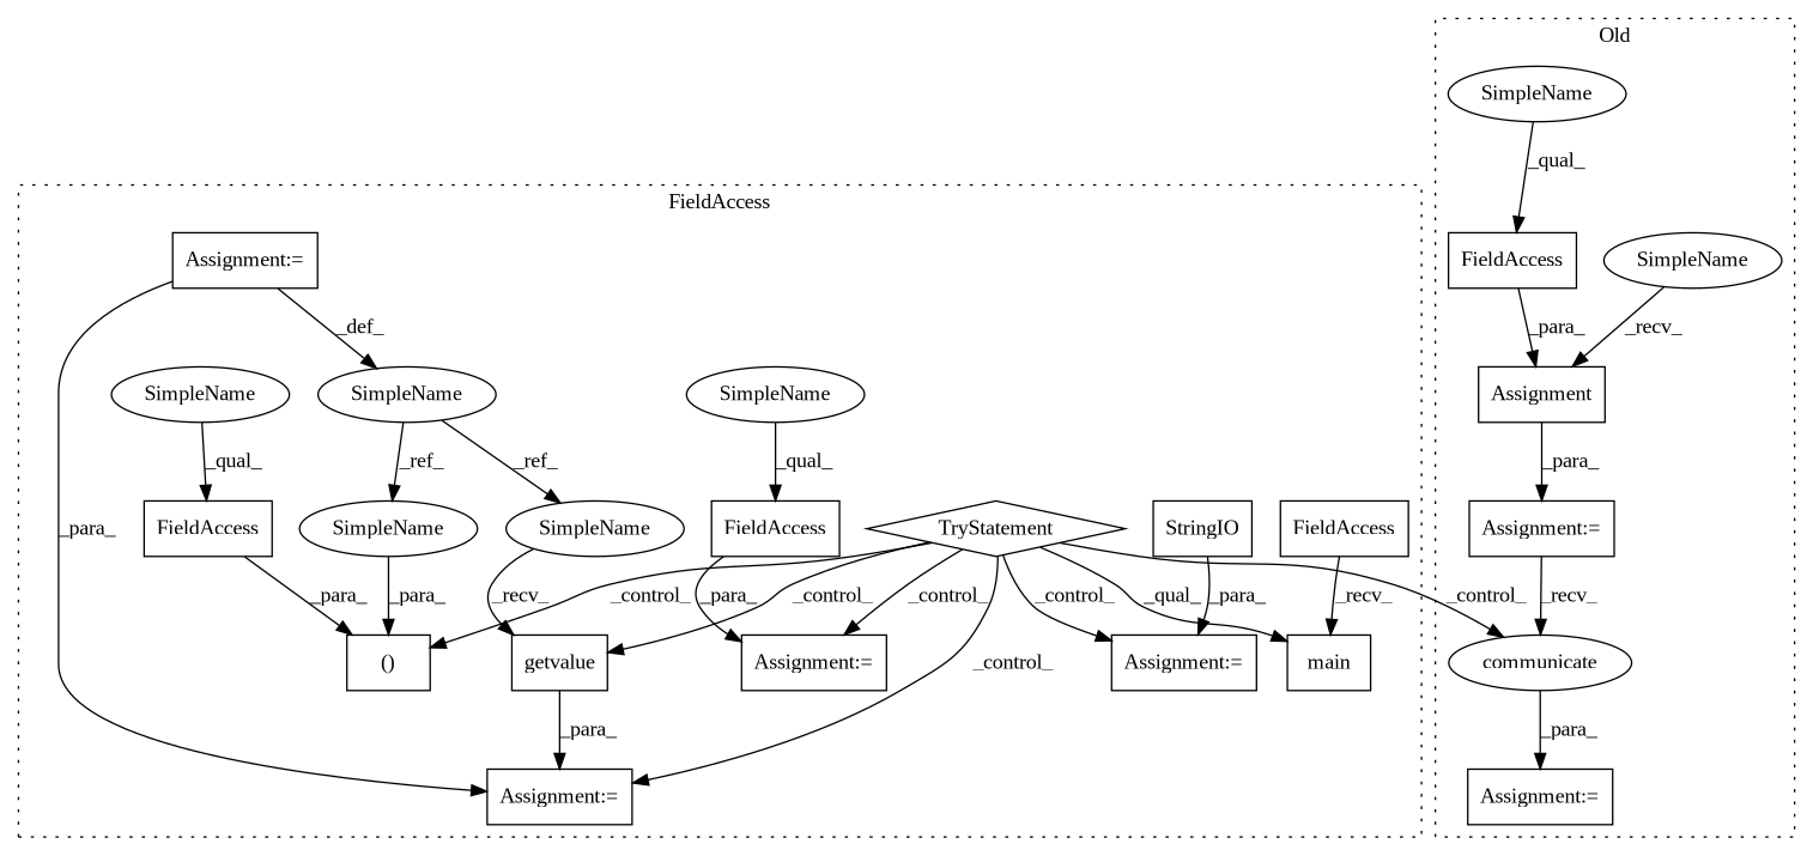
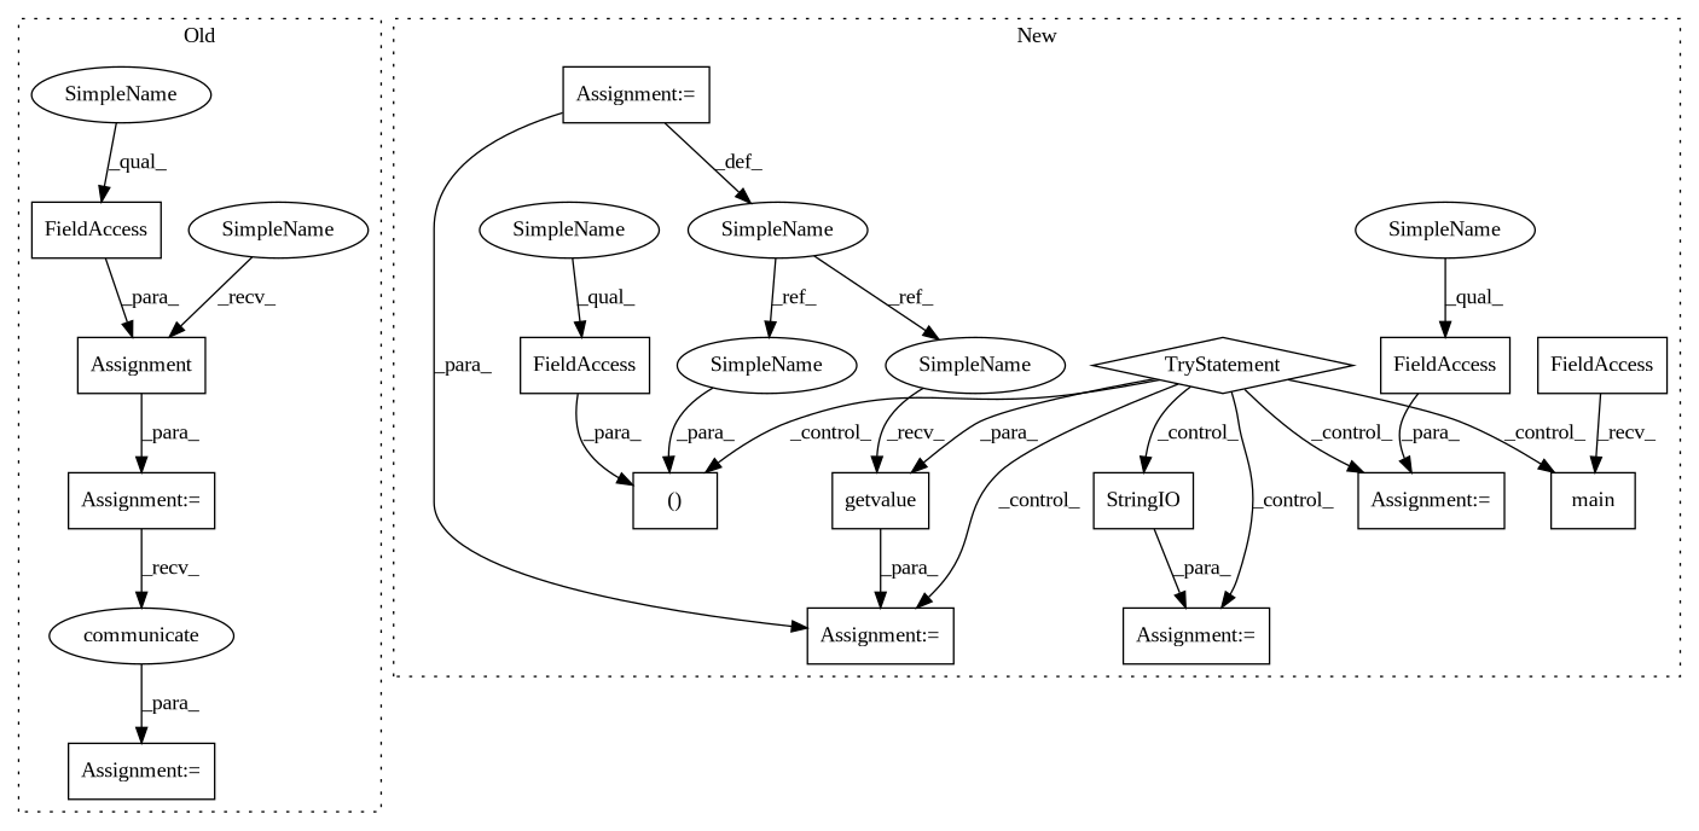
  digraph {
    fontname="Liberation Serif"
    node [a=42 fontname="Liberation Serif" l=10 s=11534 shape=box]
    edge [fontname="Liberation Serif"]
    n1 [a=32 l="6,1" label=Assignment s="11488,11549"]
    n2 [a=7 l=2 label="Assignment:=" s=11580]
    n3 [a=22 l=15 label=FieldAccess]
    n4 [a=32 l=13 label=communicate s=11584 shape=ellipse]
    n5 [a=7 l=1 label="Assignment:=" s=11476]
    n6 [label=SimpleName s=11477 shape=ellipse]
    n7 [label=SimpleName shape=ellipse]
    n8 [a=54 l=4 label=TryStatement s=12161 shape=diamond]
    n9 [a=7 l=2 label="Assignment:=" s=12327]
    n10 [a=7 l=1 label="Assignment:=" s=12212]
    n11 [a=106 l=31 label="()" s=12238]
    n12 [a=22 label=FieldAccess s=12213]
    n13 [a=22 label=FieldAccess s=12259]
    n14 [a=32 label=getvalue s=12463]
    n15 [a=32 l="5,1" label=main s="12382,12410"]
    n16 [a=22 l=4 label=FieldAccess s=12347]
    n17 [l=8 label=SimpleName s=11352 shape=ellipse]
    n18 [a=7 l=8 label="Assignment:=" s=11352]
    n19 [a=7 l=1 label="Assignment:=" s=12453]
    n20 [a=32 label=StringIO s=12329]
    n21 [l=8 label=SimpleName s=12238 shape=ellipse]
    n22 [l=8 label=SimpleName s=12454 shape=ellipse]
    n23 [l=3 label=SimpleName s=12259 shape=ellipse]
    n24 [l=3 label=SimpleName s=12213 shape=ellipse]
    subgraph cluster_1 {
      label=Old
      style=dotted
      n1
      n2
      n3
      n4
      n5
      n6
      n7
    }
    subgraph cluster_2 {
-     label=FieldAccess
+     label=New
      style=dotted
      n8
      n9
      n10
      n11
      n12
      n13
      n14
      n15
      n16
      n17
      n18
      n19
      n20
      n21
      n22
      n23
      n24
    }
    n1 -> n5 [label=_para_]
    n3 -> n1 [label=_para_]
    n4 -> n2 [label=_para_]
    n5 -> n4 [label=_recv_]
    n6 -> n1 [label=_recv_]
    n7 -> n3 [label=_qual_]
    n8 -> n9 [label=_control_]
    n8 -> n10 [label=_control_]
    n8 -> n11 [label=_control_]
-   n8 -> n14 [label=_control_]
-   n8 -> n15 [label=_qual_]
+   n8 -> n14 [label=_para_]
+   n8 -> n15 [label=_control_]
    n8 -> n19 [label=_control_]
-   n8 -> n4 [label=_control_]
+   n8 -> n20 [label=_control_]
    n12 -> n10 [label=_para_]
    n13 -> n11 [label=_para_]
    n14 -> n19 [label=_para_]
    n16 -> n15 [label=_recv_]
    n17 -> n21 [label=_ref_]
    n17 -> n22 [label=_ref_]
    n18 -> n17 [label=_def_]
    n18 -> n19 [label=_para_]
    n20 -> n9 [label=_para_]
    n21 -> n11 [label=_para_]
    n22 -> n14 [label=_recv_]
    n23 -> n13 [label=_qual_]
    n24 -> n12 [label=_qual_]
  }
